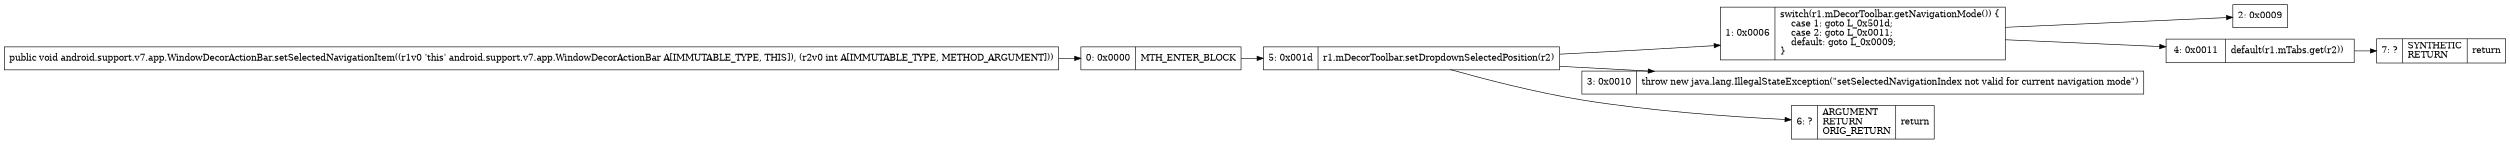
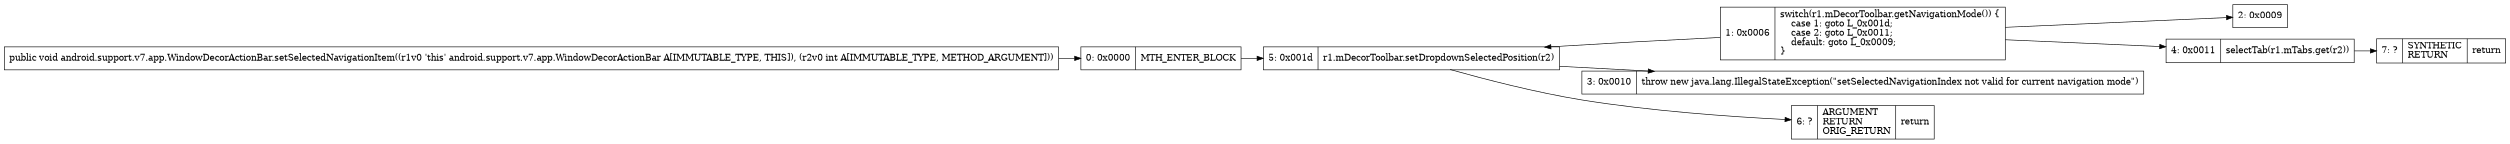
  digraph {
    rankdir=LR
    node [shape=record]
    n1 [label="{0\:\ 0x0000|MTH_ENTER_BLOCK\l}"]
    n2 [label="{5\:\ 0x001d|r1.mDecorToolbar.setDropdownSelectedPosition(r2)\l}"]
-   n3 [label="{1\:\ 0x0006|switch(r1.mDecorToolbar.getNavigationMode()) \{\l    case 1: goto L_0x501d;\l    case 2: goto L_0x0011;\l    default: goto L_0x0009;\l\}\l}"]
+   n3 [label="{1\:\ 0x0006|switch(r1.mDecorToolbar.getNavigationMode()) \{\l    case 1: goto L_0x001d;\l    case 2: goto L_0x0011;\l    default: goto L_0x0009;\l\}\l}"]
    n4 [label="{2\:\ 0x0009}"]
-   n5 [label="{4\:\ 0x0011|default(r1.mTabs.get(r2))\l}"]
+   n5 [label="{4\:\ 0x0011|selectTab(r1.mTabs.get(r2))\l}"]
    n6 [label="{7\:\ ?|SYNTHETIC\lRETURN\l|return\l}"]
    n7 [label="{3\:\ 0x0010|throw new java.lang.IllegalStateException(\"setSelectedNavigationIndex not valid for current navigation mode\")\l}"]
    n8 [label="{6\:\ ?|ARGUMENT\lRETURN\lORIG_RETURN\l|return\l}"]
    n9 [label="{public void android.support.v7.app.WindowDecorActionBar.setSelectedNavigationItem((r1v0 'this' android.support.v7.app.WindowDecorActionBar A[IMMUTABLE_TYPE, THIS]), (r2v0 int A[IMMUTABLE_TYPE, METHOD_ARGUMENT])) }"]
    n1 -> n2
    n2 -> n7
    n2 -> n8
-   n2 -> n3
+   n3 -> n2
    n3 -> n4
    n3 -> n5
    n5 -> n6
    n9 -> n1
  }
